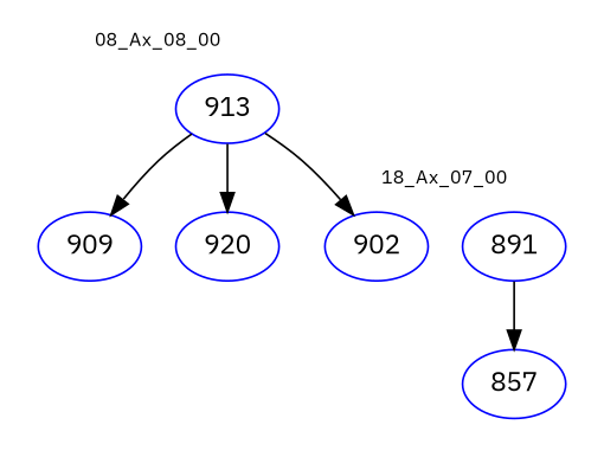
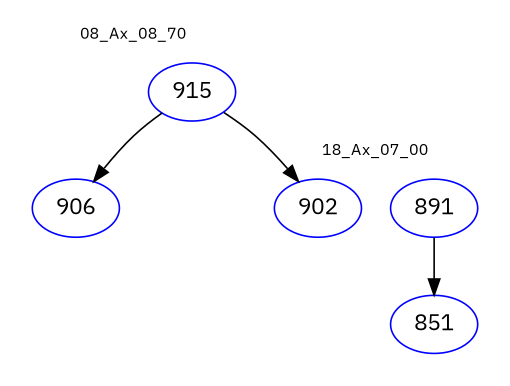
  digraph {
    fontname="IBM Plex Sans"
    node [color=blue fontname="IBM Plex Sans"]
    edge [color=black fontname="IBM Plex Sans"]
    n1 [label=891]
-   n2 [label=857]
+   n2 [label=851]
    n3 [label=902]
-   n4 [label=913]
-   n5 [label=909]
-   n6 [label=920]
+   n4 [label=915]
+   n5 [label=906]
    subgraph cluster_1 {
      color=white
      fontsize=10
      label="18_Ax_07_00"
      n1
      n2
      n3
    }
    subgraph cluster_2 {
      color=white
      fontsize=10
-     label="08_Ax_08_00"
+     label="08_Ax_08_70"
      n4
      n5
-     n6
    }
    n1 -> n2
    n4 -> n3
    n4 -> n5
-   n4 -> n6
  }
